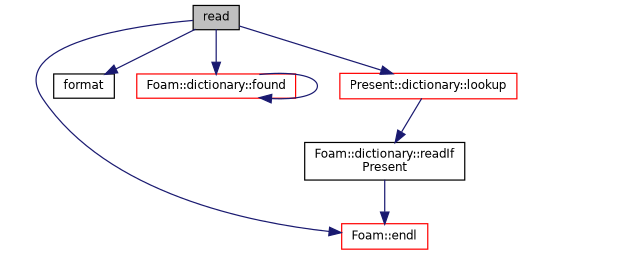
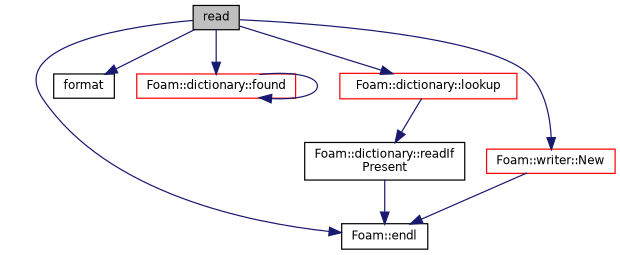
  digraph {
    rankdir=TB
    node [color=red fontname=Helvetica fontsize=10 shape=record]
    edge [color=midnightblue fontname=Helvetica fontsize=10 labelfontname=Helvetica labelfontsize=10 style=solid]
    n1 [color=black fillcolor=grey75 fontcolor=black height=0.2 label=read style=filled width=0.4]
-   n2 [height=0.2 label="Foam::endl" width=0.4]
+   n2 [color=black height=0.2 label="Foam::endl" width=0.4]
    n3 [color=black height=0.2 label=format width=0.4]
    n4 [height=0.2 label="Foam::dictionary::found" width=0.4]
-   n5 [height=0.2 label="Present::dictionary::lookup" width=0.4]
+   n5 [height=0.2 label="Foam::dictionary::lookup" width=0.4]
+   n6 [height=0.2 label="Foam::writer::New" width=0.4]
    n7 [color=black height=0.2 label="Foam::dictionary::readIf\lPresent" width=0.4]
    n1 -> n2
    n1 -> n3
    n1 -> n4
    n1 -> n5
+   n1 -> n6
    n4 -> n4
    n5 -> n7
+   n6 -> n2
    n7 -> n2
  }
